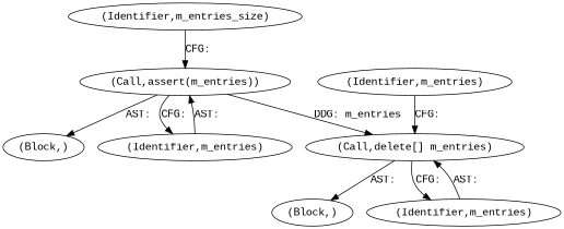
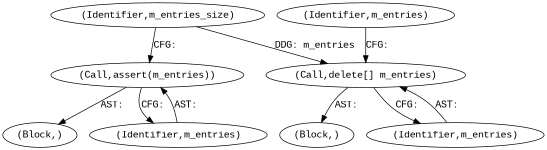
  digraph {
    fontname="Liberation Mono"
    node [fontname="Liberation Mono"]
    edge [fontname="Liberation Mono"]
    n1 [label="(Call,delete[] m_entries)"]
    n2 [label="(Block,)"]
    n3 [label="(Identifier,m_entries)"]
    n4 [label="(Call,assert(m_entries))"]
    n5 [label="(Block,)"]
    n6 [label="(Identifier,m_entries)"]
    n7 [label="(Identifier,m_entries_size)"]
    n8 [label="(Identifier,m_entries)"]
    n1 -> n2 [label="AST: "]
    n1 -> n3 [label="CFG: "]
    n3 -> n1 [label="AST: "]
-   n4 -> n1 [label="DDG: m_entries"]
+   n7 -> n1 [label="DDG: m_entries"]
    n4 -> n5 [label="AST: "]
    n4 -> n6 [label="CFG: "]
    n6 -> n4 [label="AST: "]
    n7 -> n4 [label="CFG: "]
    n8 -> n1 [label="CFG: "]
  }
